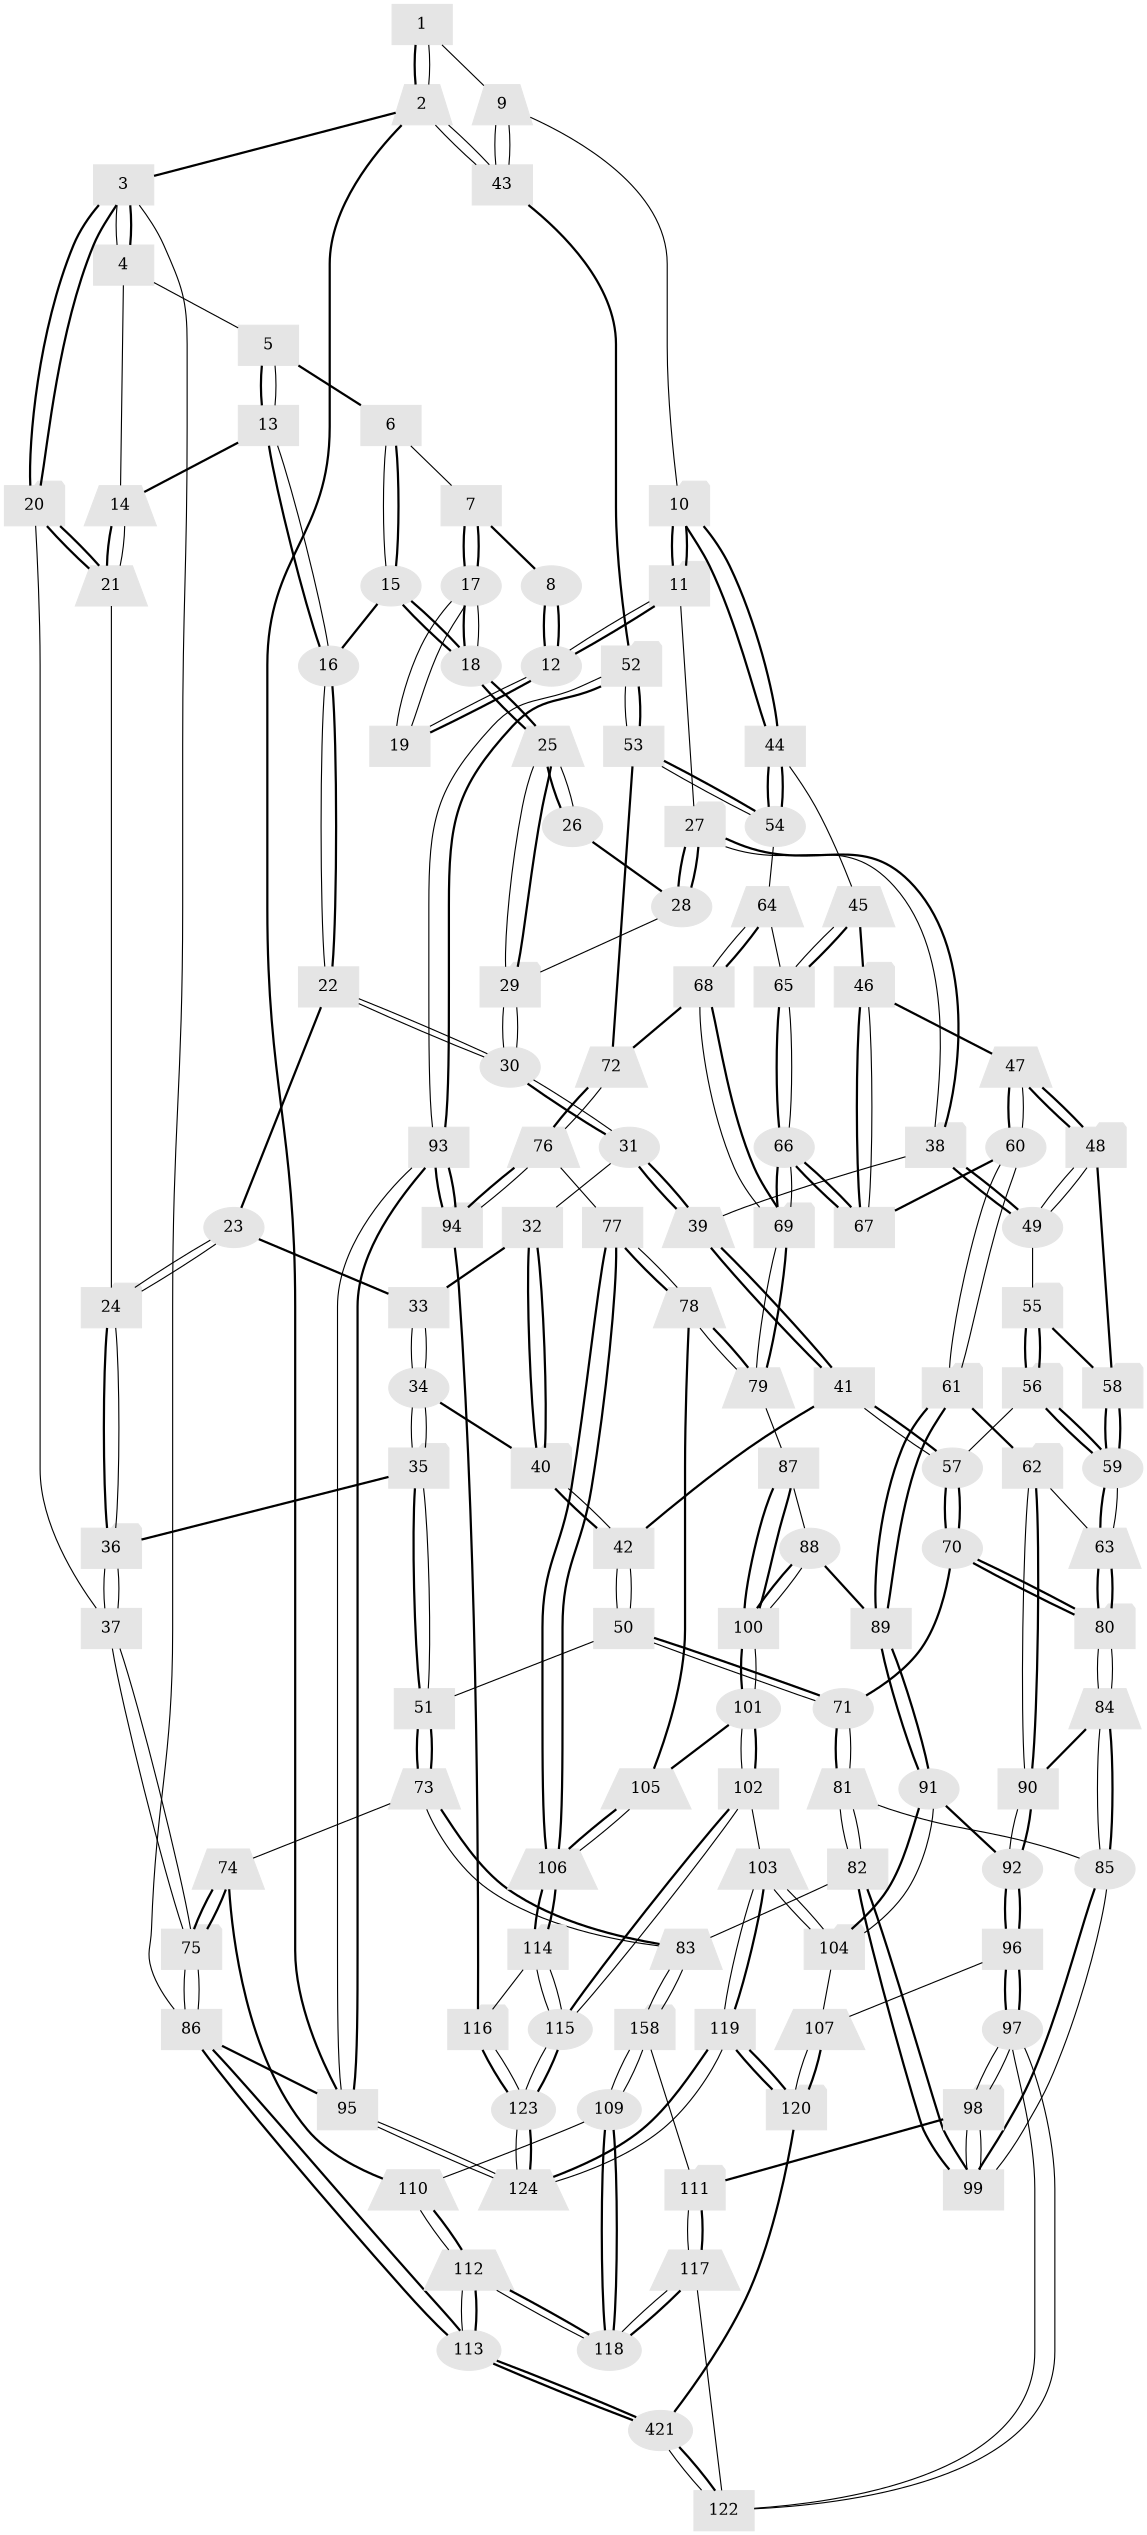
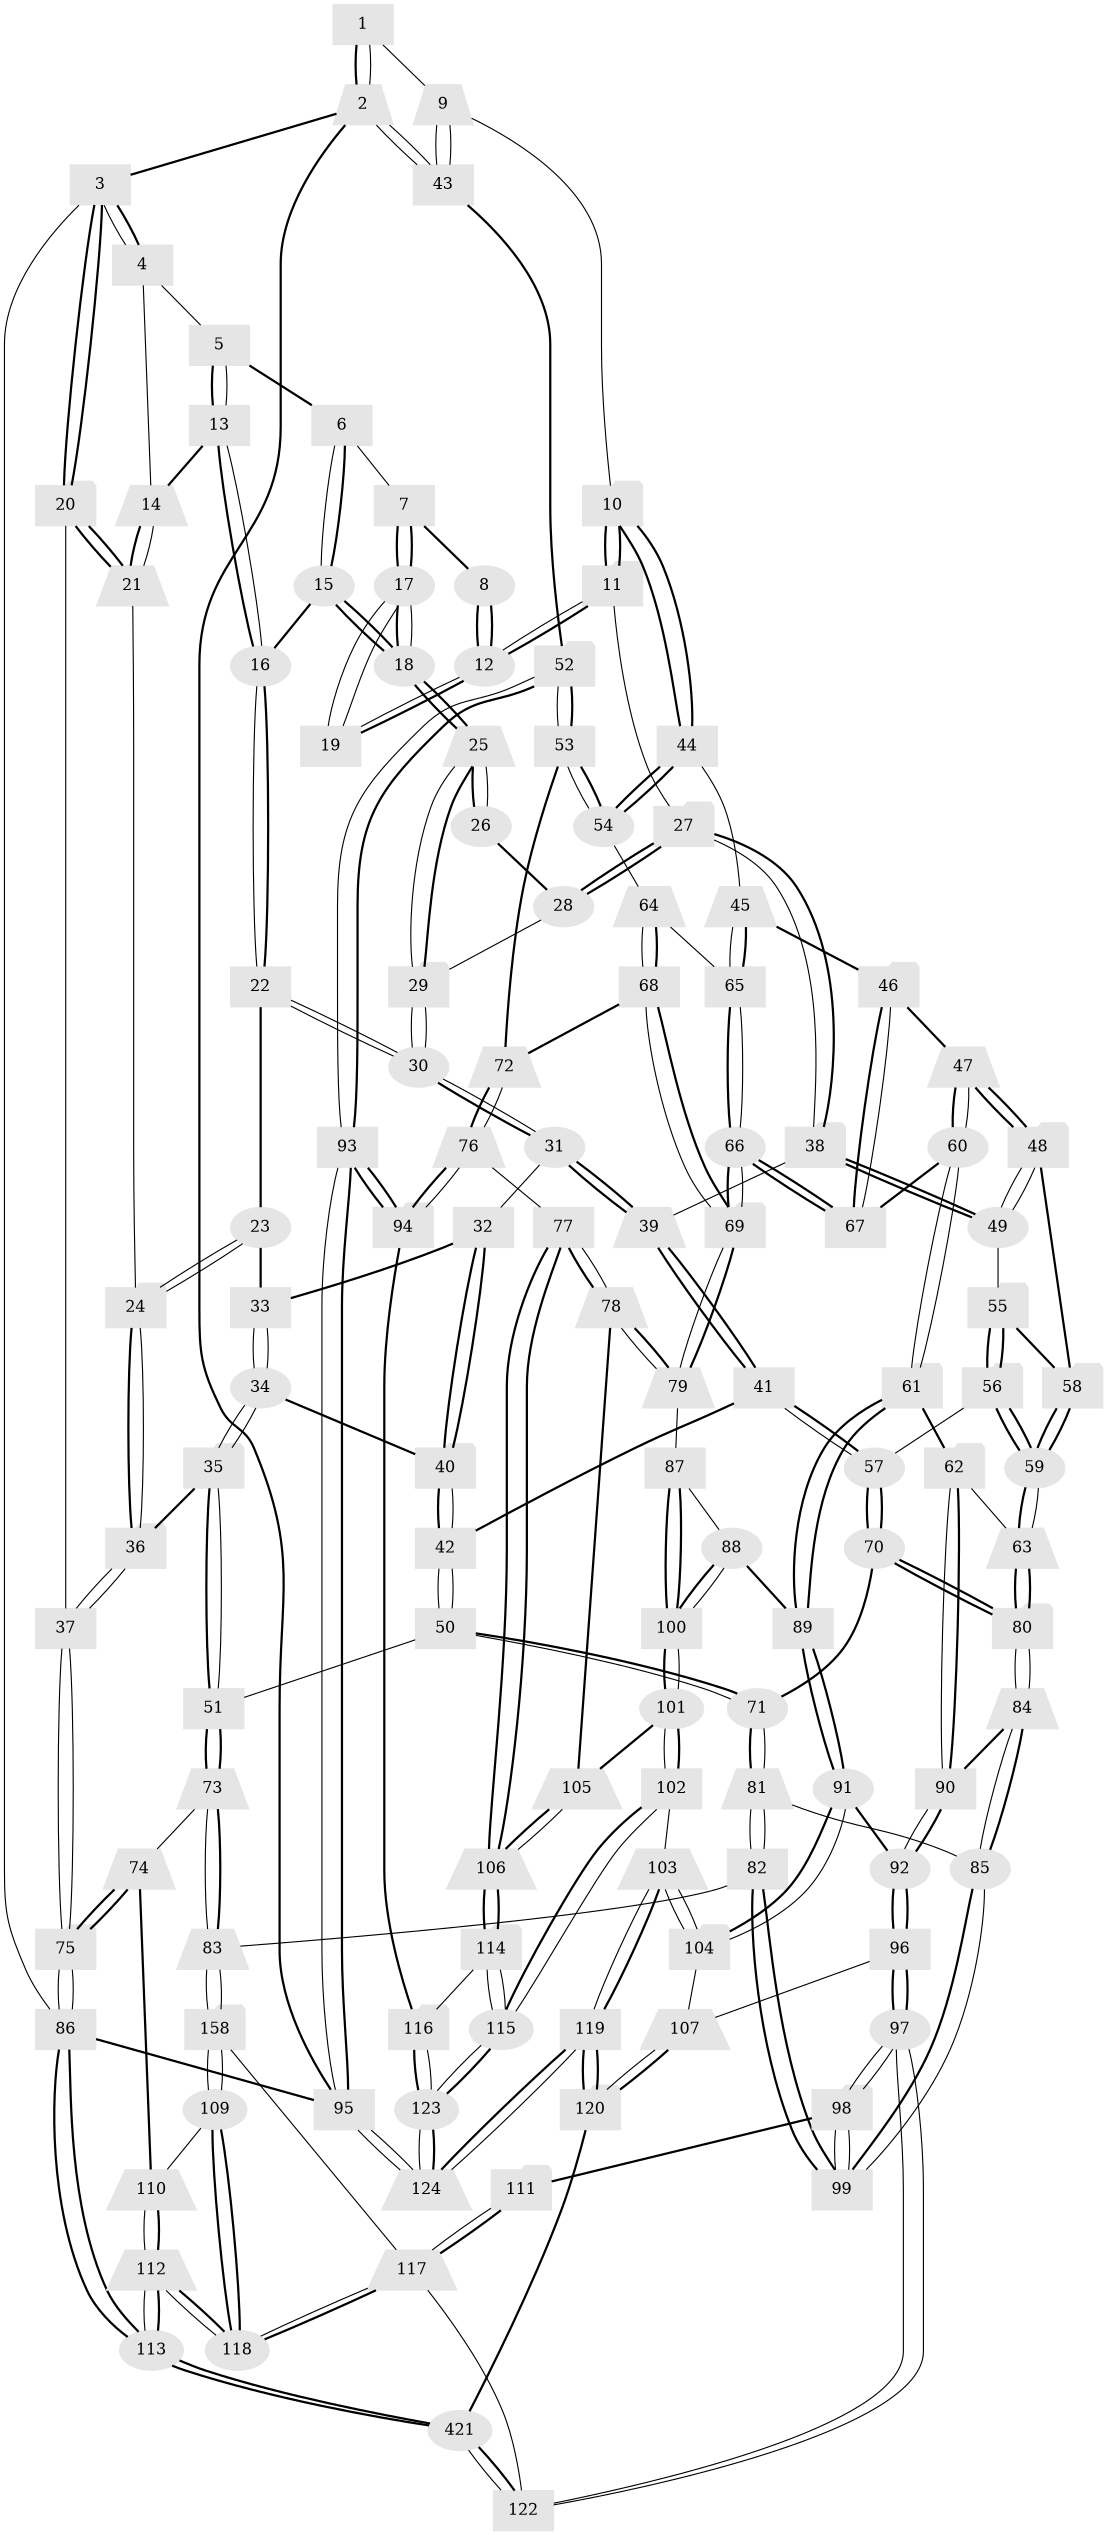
  graph {
    node [color=gray90 shape=box style=filled]
    edge [style=bold]
    2 [shape=trapezium]
    1
    9 [shape=trapezium]
    3
    43
    95
    10 [shape=folder]
    4
    20 [shape=folder]
    86
    52 [shape=folder]
    124 [shape=trapezium]
    5
    14 [shape=trapezium]
    21 [shape=trapezium]
    37
    113 [shape=ellipse]
    6
    13
    7
    15 [shape=ellipse]
    16 [shape=ellipse]
    8 [shape=ellipse]
    17 [shape=ellipse]
    18 [shape=ellipse]
    12 [shape=ellipse]
    19
    11 [shape=folder]
    44
    27 [shape=folder]
    45 [shape=trapezium]
    54 [shape=ellipse]
    28 [shape=ellipse]
    38 [shape=folder]
    22
    24 [shape=folder]
    25 [shape=trapezium]
    23 [shape=ellipse]
    30 [shape=ellipse]
    26 [shape=ellipse]
    29 [shape=folder]
    75 [shape=folder]
    36 [shape=folder]
    33
    31 [shape=ellipse]
    34 [shape=ellipse]
    39 [shape=trapezium]
    49 [shape=ellipse]
    32
    40 [shape=folder]
    41
    42
    35 [shape=folder]
    51
    73 [shape=trapezium]
    55 [shape=folder]
    57 [shape=ellipse]
    50
    70 [shape=ellipse]
    71 [shape=ellipse]
    53
    93
    46 [shape=folder]
    65
    64 [shape=trapezium]
    47 [shape=trapezium]
    67
    66 [shape=ellipse]
    48 [shape=folder]
    60 [shape=ellipse]
    58 [shape=folder]
    61 [shape=folder]
    59 [shape=ellipse]
    56 [shape=folder]
    81 [shape=trapezium]
    74 [shape=trapezium]
    83 [shape=trapezium]
    72 [shape=trapezium]
    94 [shape=folder]
    76 [shape=trapezium]
    68
    63 [shape=trapezium]
    80 [shape=folder]
    62 [shape=folder]
    89
    90
    91 [shape=ellipse]
    92 [shape=ellipse]
    84 [shape=trapezium]
    69 [shape=folder]
    79 [shape=trapezium]
    87
    82
    85 [shape=ellipse]
    77
    110 [shape=trapezium]
    n97 [label=158 shape=folder]
    112 [shape=trapezium]
    78 [shape=trapezium]
    106 [shape=trapezium]
    116 [shape=folder]
    105 [shape=trapezium]
    114 [shape=folder]
    88 [shape=ellipse]
    100
    99
    111 [shape=folder]
    109 [shape=ellipse]
    n109 [label=421 shape=ellipse]
    101 [shape=ellipse]
    104 [shape=folder]
    96
    107 [shape=trapezium]
    97 [shape=ellipse]
    123 [shape=ellipse]
    98 [shape=folder]
    122
    120 [shape=folder]
    117 [shape=trapezium]
    102
    103 [shape=trapezium]
    115 [shape=ellipse]
    119
    118 [shape=ellipse]
    2 -- 3
    2 -- 43 [style=solid]
    2 -- 43 [style=solid]
    2 -- 95
    1 -- 2
    1 -- 2 [style=solid]
    1 -- 9 [style=solid]
    9 -- 43 [style=solid]
    9 -- 43 [style=solid]
    9 -- 10 [style=solid]
    3 -- 4 [style=solid]
    3 -- 4
    3 -- 20
    3 -- 20
    3 -- 86 [style=solid]
    43 -- 52
    95 -- 124 [style=solid]
    95 -- 124 [style=solid]
    10 -- 11
    10 -- 11
    10 -- 44
    10 -- 44
    4 -- 5 [style=solid]
    4 -- 14 [style=solid]
    20 -- 21
    20 -- 21
    20 -- 37 [style=solid]
    86 -- 95
    86 -- 113
    86 -- 113
    52 -- 53 [style=solid]
    52 -- 53
    52 -- 93 [style=solid]
    52 -- 93
    5 -- 6
    5 -- 13
    5 -- 13 [style=solid]
    14 -- 21
    14 -- 21 [style=solid]
    21 -- 24 [style=solid]
    37 -- 75 [style=solid]
    37 -- 75 [style=solid]
    113 -- n109
    113 -- n109
    6 -- 7 [style=solid]
    6 -- 15 [style=solid]
    6 -- 15
    13 -- 14
    13 -- 16
    13 -- 16 [style=solid]
    7 -- 8
    7 -- 17
    7 -- 17
    15 -- 16
    15 -- 18
    15 -- 18
    16 -- 22 [style=solid]
    16 -- 22
    8 -- 12
    8 -- 12
    17 -- 18
    17 -- 18 [style=solid]
    17 -- 19 [style=solid]
    17 -- 19 [style=solid]
    18 -- 25
    18 -- 25
    12 -- 19 [style=solid]
    12 -- 19
    11 -- 12 [style=solid]
    11 -- 12
    11 -- 27 [style=solid]
    44 -- 45 [style=solid]
    44 -- 54
    44 -- 54
    27 -- 28
    27 -- 28
    27 -- 38 [style=solid]
    27 -- 38
    45 -- 46
    45 -- 65 [style=solid]
    45 -- 65
    54 -- 64 [style=solid]
    28 -- 29 [style=solid]
    38 -- 39 [style=solid]
    38 -- 49
    38 -- 49
    22 -- 23
    22 -- 30 [style=solid]
    22 -- 30 [style=solid]
    24 -- 36
    24 -- 36 [style=solid]
    25 -- 26
    25 -- 26 [style=solid]
    25 -- 29 [style=solid]
    25 -- 29
    23 -- 24 [style=solid]
    23 -- 24 [style=solid]
    23 -- 33
    30 -- 31
    30 -- 31 [style=solid]
    26 -- 28
    29 -- 30 [style=solid]
    29 -- 30 [style=solid]
    75 -- 86 [style=solid]
    75 -- 86 [style=solid]
    36 -- 37 [style=solid]
    36 -- 37 [style=solid]
    33 -- 34 [style=solid]
    33 -- 34 [style=solid]
    31 -- 39
    31 -- 39
    31 -- 32 [style=solid]
    34 -- 40
    34 -- 35 [style=solid]
    34 -- 35 [style=solid]
    39 -- 41
    39 -- 41
    49 -- 55 [style=solid]
    32 -- 33
    32 -- 40
    32 -- 40
    40 -- 42
    40 -- 42 [style=solid]
    41 -- 42
    41 -- 57 [style=solid]
    41 -- 57
    42 -- 50 [style=solid]
    42 -- 50 [style=solid]
    35 -- 36
    35 -- 51
    35 -- 51 [style=solid]
    51 -- 73
    51 -- 73
    73 -- 74 [style=solid]
    73 -- 83 [style=solid]
    73 -- 83
    55 -- 58
    55 -- 56
    55 -- 56
    57 -- 70
    57 -- 70
    50 -- 51 [style=solid]
    50 -- 71 [style=solid]
    50 -- 71
    70 -- 71
    70 -- 80
    70 -- 80
    71 -- 81
    71 -- 81 [style=solid]
    53 -- 54 [style=solid]
    53 -- 54
    53 -- 72
    93 -- 95 [style=solid]
    93 -- 95
    93 -- 94
    93 -- 94
    46 -- 47
    46 -- 67
    46 -- 67 [style=solid]
    65 -- 66
    65 -- 66 [style=solid]
    64 -- 65 [style=solid]
    64 -- 68 [style=solid]
    64 -- 68
    47 -- 48
    47 -- 48
    47 -- 60
    47 -- 60 [style=solid]
    66 -- 67
    66 -- 67
    66 -- 69
    66 -- 69 [style=solid]
    48 -- 49 [style=solid]
    48 -- 49 [style=solid]
    48 -- 58
    60 -- 67
    60 -- 61 [style=solid]
    60 -- 61 [style=solid]
    58 -- 59
    58 -- 59
    61 -- 62
    61 -- 89
    61 -- 89
    59 -- 63
    59 -- 63 [style=solid]
    56 -- 57 [style=solid]
    56 -- 59
    56 -- 59
    81 -- 82 [style=solid]
    81 -- 82 [style=solid]
    81 -- 85 [style=solid]
    74 -- 75
    74 -- 75
    74 -- 110
    83 -- n97 [style=solid]
    83 -- n97 [style=solid]
    72 -- 76
    72 -- 76 [style=solid]
    94 -- 116
    76 -- 94
    76 -- 94 [style=solid]
    76 -- 77 [style=solid]
    68 -- 72
    68 -- 69 [style=solid]
    68 -- 69
    63 -- 80
    63 -- 80
    80 -- 84 [style=solid]
    80 -- 84 [style=solid]
    62 -- 63 [style=solid]
    62 -- 90 [style=solid]
    62 -- 90
    89 -- 91
    89 -- 91
    90 -- 92 [style=solid]
    90 -- 92
    91 -- 92
    91 -- 104
    91 -- 104 [style=solid]
    92 -- 96
    92 -- 96
    84 -- 90
    84 -- 85 [style=solid]
    84 -- 85
    69 -- 79 [style=solid]
    69 -- 79
    79 -- 87 [style=solid]
    87 -- 88 [style=solid]
    87 -- 100
    87 -- 100
    82 -- 83 [style=solid]
    82 -- 99
    82 -- 99
    85 -- 99
    85 -- 99 [style=solid]
    77 -- 78
    77 -- 78 [style=solid]
    77 -- 106
    77 -- 106
    110 -- 112 [style=solid]
    110 -- 112
-   n97 -- 111 [style=solid]
+   n97 -- 117 [style=solid]
    n97 -- 109 [style=solid]
    n97 -- 109 [style=solid]
    112 -- 113 [style=solid]
    112 -- 113
    112 -- 118 [style=solid]
    112 -- 118
    78 -- 79 [style=solid]
    78 -- 79
    78 -- 105
    106 -- 114
    106 -- 114
    116 -- 123
    116 -- 123 [style=solid]
    105 -- 106
    105 -- 106 [style=solid]
    114 -- 116 [style=solid]
    114 -- 115 [style=solid]
    114 -- 115 [style=solid]
    88 -- 89
    88 -- 100
    88 -- 100 [style=solid]
    100 -- 101
    100 -- 101 [style=solid]
    111 -- 117 [style=solid]
    111 -- 117
    109 -- 110 [style=solid]
    109 -- 118
    109 -- 118
    n109 -- 122 [style=solid]
    n109 -- 122
    101 -- 105
    101 -- 102 [style=solid]
    101 -- 102
    104 -- 107 [style=solid]
    96 -- 107 [style=solid]
    96 -- 97
    96 -- 97
    107 -- 120 [style=solid]
    107 -- 120
    97 -- 98 [style=solid]
    97 -- 98 [style=solid]
    97 -- 122 [style=solid]
    97 -- 122 [style=solid]
    123 -- 124 [style=solid]
    123 -- 124
    98 -- 99 [style=solid]
    98 -- 99 [style=solid]
    98 -- 111
    120 -- n109
    117 -- 122 [style=solid]
    117 -- 118 [style=solid]
    117 -- 118
    102 -- 103 [style=solid]
    102 -- 115
    102 -- 115 [style=solid]
    103 -- 104 [style=solid]
    103 -- 104 [style=solid]
    103 -- 119 [style=solid]
    103 -- 119
    115 -- 123 [style=solid]
    115 -- 123
    119 -- 124
    119 -- 124 [style=solid]
    119 -- 120
    119 -- 120
  }
